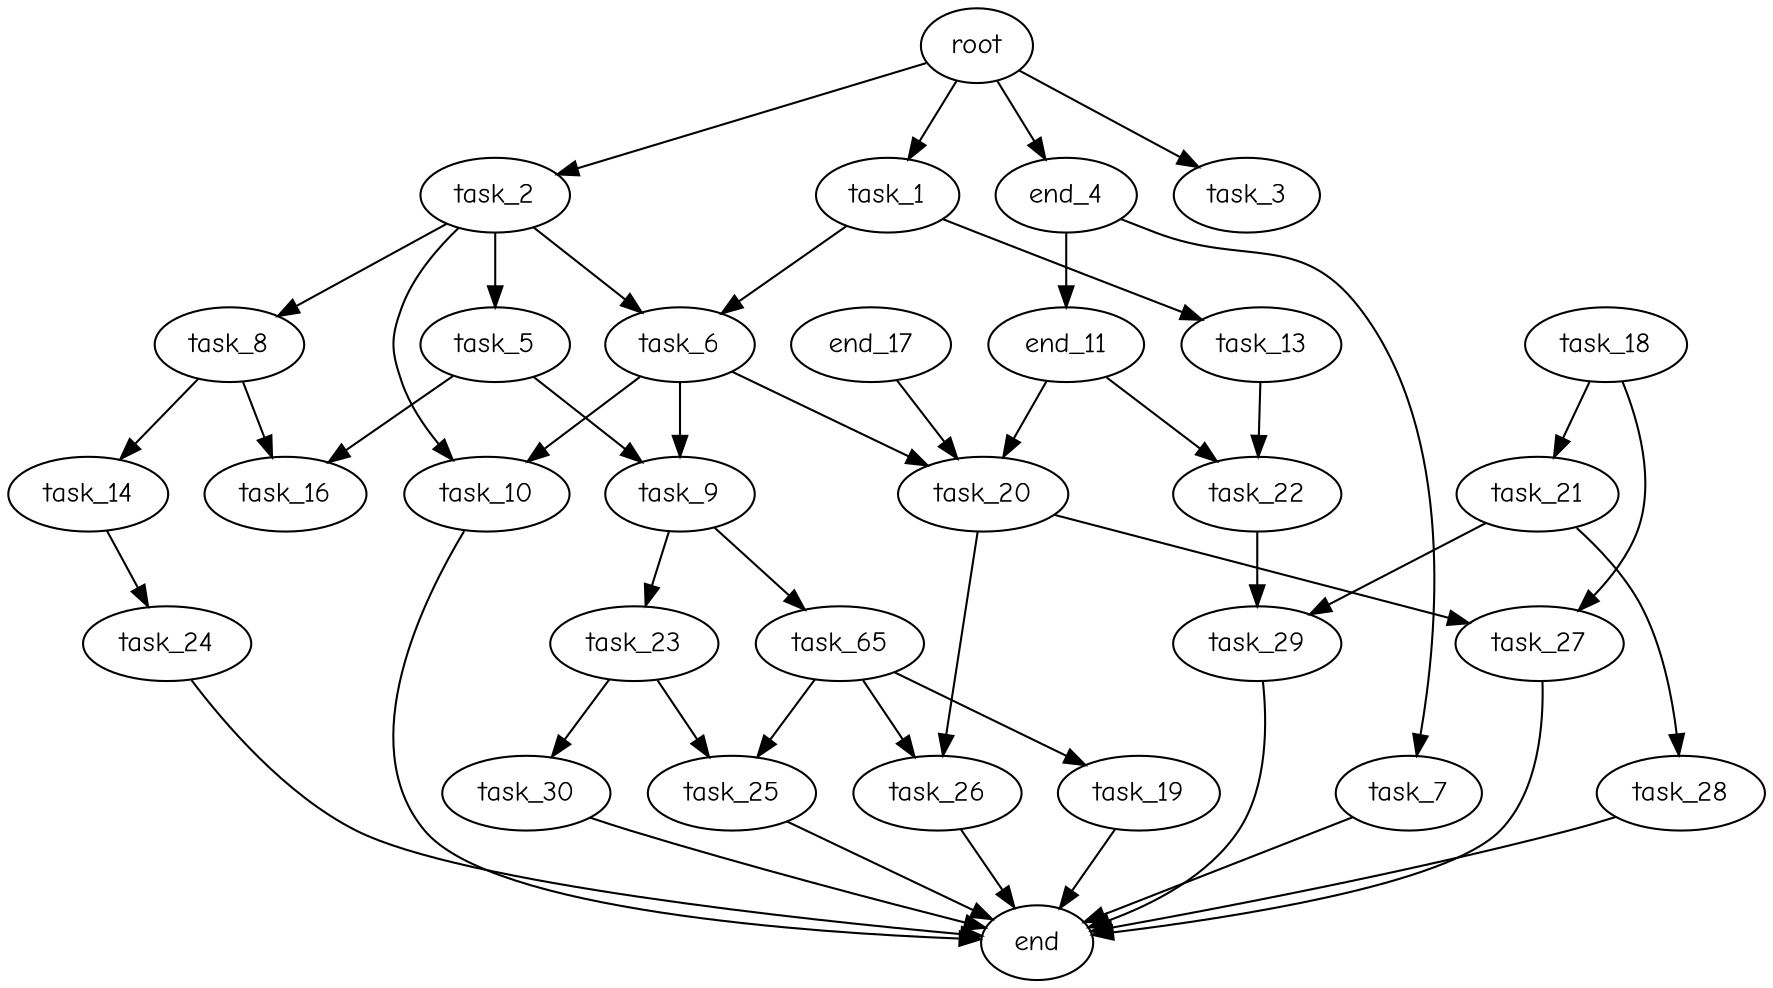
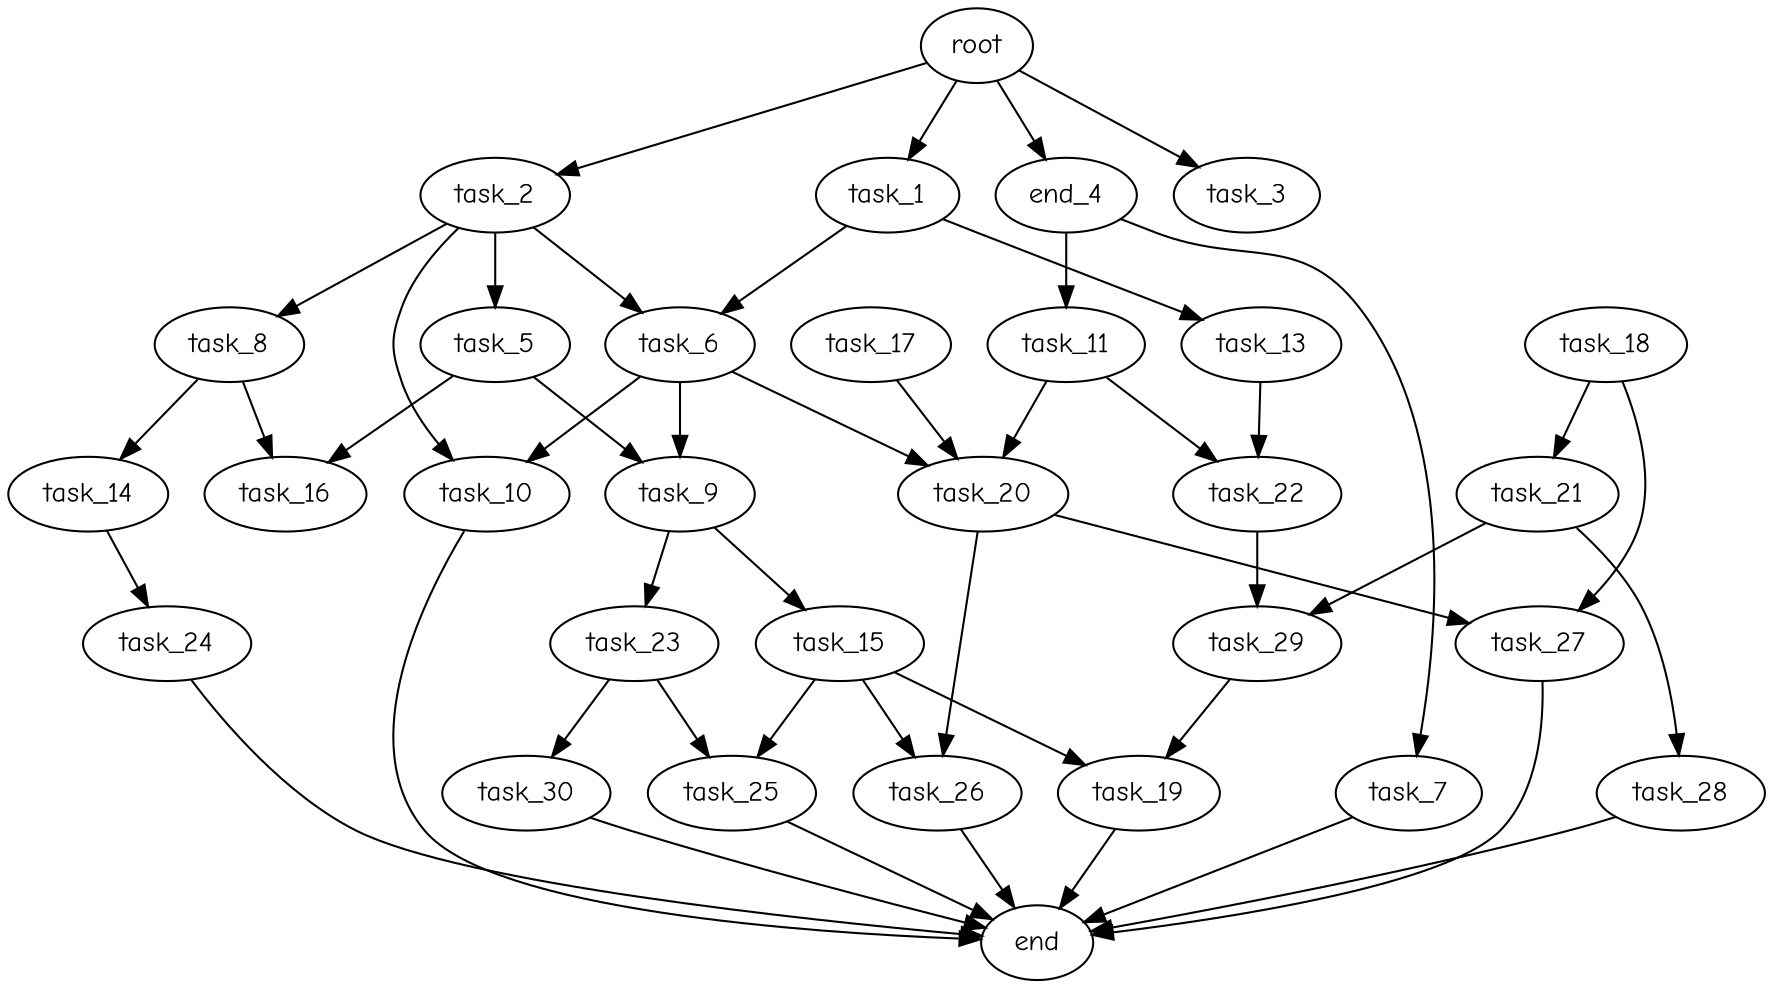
  digraph {
    fontname="Comic Neue"
    node [fontname="Comic Neue"]
    edge [fontname="Comic Neue"]
    root
    task_1
    task_2
    task_3
    n5 [label=end_4]
    task_6
    task_13
    task_5
    task_8
    task_10
    task_7
-   task_11 [label=end_11]
+   task_11
    task_9
    task_20
    task_22
    task_16
    task_14
    end
-   task_15 [label=task_65]
+   task_15
    task_23
-   task_17 [label=end_17]
+   task_17
    task_24
    task_19
    task_25
    task_26
    task_30
    task_27
    task_29
    task_18
    task_21
    task_28
    root -> task_1
    root -> task_2
    root -> task_3
    root -> n5
    task_1 -> task_6
    task_1 -> task_13
    task_2 -> task_6
    task_2 -> task_5
    task_2 -> task_8
    task_2 -> task_10
    n5 -> task_7
    n5 -> task_11
    task_6 -> task_10
    task_6 -> task_9
    task_6 -> task_20
    task_13 -> task_22
    task_5 -> task_9
    task_5 -> task_16
    task_8 -> task_16
    task_8 -> task_14
    task_10 -> end
    task_7 -> end
    task_11 -> task_20
    task_11 -> task_22
    task_9 -> task_15
    task_9 -> task_23
    task_20 -> task_26
    task_20 -> task_27
    task_22 -> task_29
    task_14 -> task_24
    task_15 -> task_19
    task_15 -> task_25
    task_15 -> task_26
    task_23 -> task_25
    task_23 -> task_30
    task_17 -> task_20
    task_24 -> end
    task_19 -> end
    task_25 -> end
    task_26 -> end
    task_30 -> end
    task_27 -> end
-   task_29 -> end
+   task_29 -> task_19
    task_18 -> task_27
    task_18 -> task_21
    task_21 -> task_29
    task_21 -> task_28
    task_28 -> end
  }
